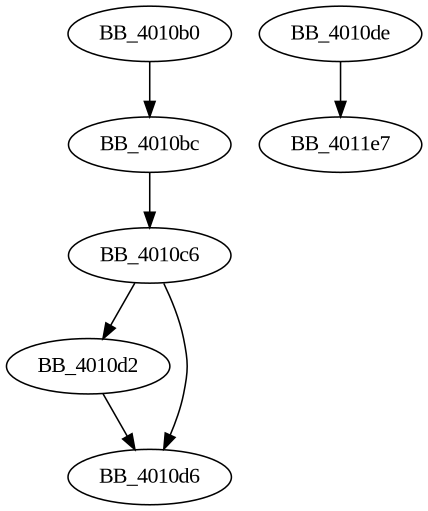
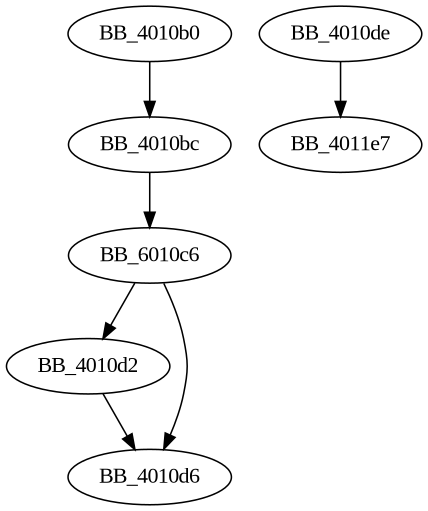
  digraph {
    fontname="Liberation Serif"
    node [fontname="Liberation Serif"]
    edge [fontname="Liberation Serif"]
    BB_4010b0
    BB_4010bc
-   BB_4010c6
+   BB_4010c6 [label=BB_6010c6]
    BB_4010d2
    BB_4010d6
    n6 [label=BB_4011e7]
    BB_4010de
    BB_4010b0 -> BB_4010bc
    BB_4010bc -> BB_4010c6
    BB_4010c6 -> BB_4010d2
    BB_4010c6 -> BB_4010d6
    BB_4010d2 -> BB_4010d6
    BB_4010de -> n6
  }
